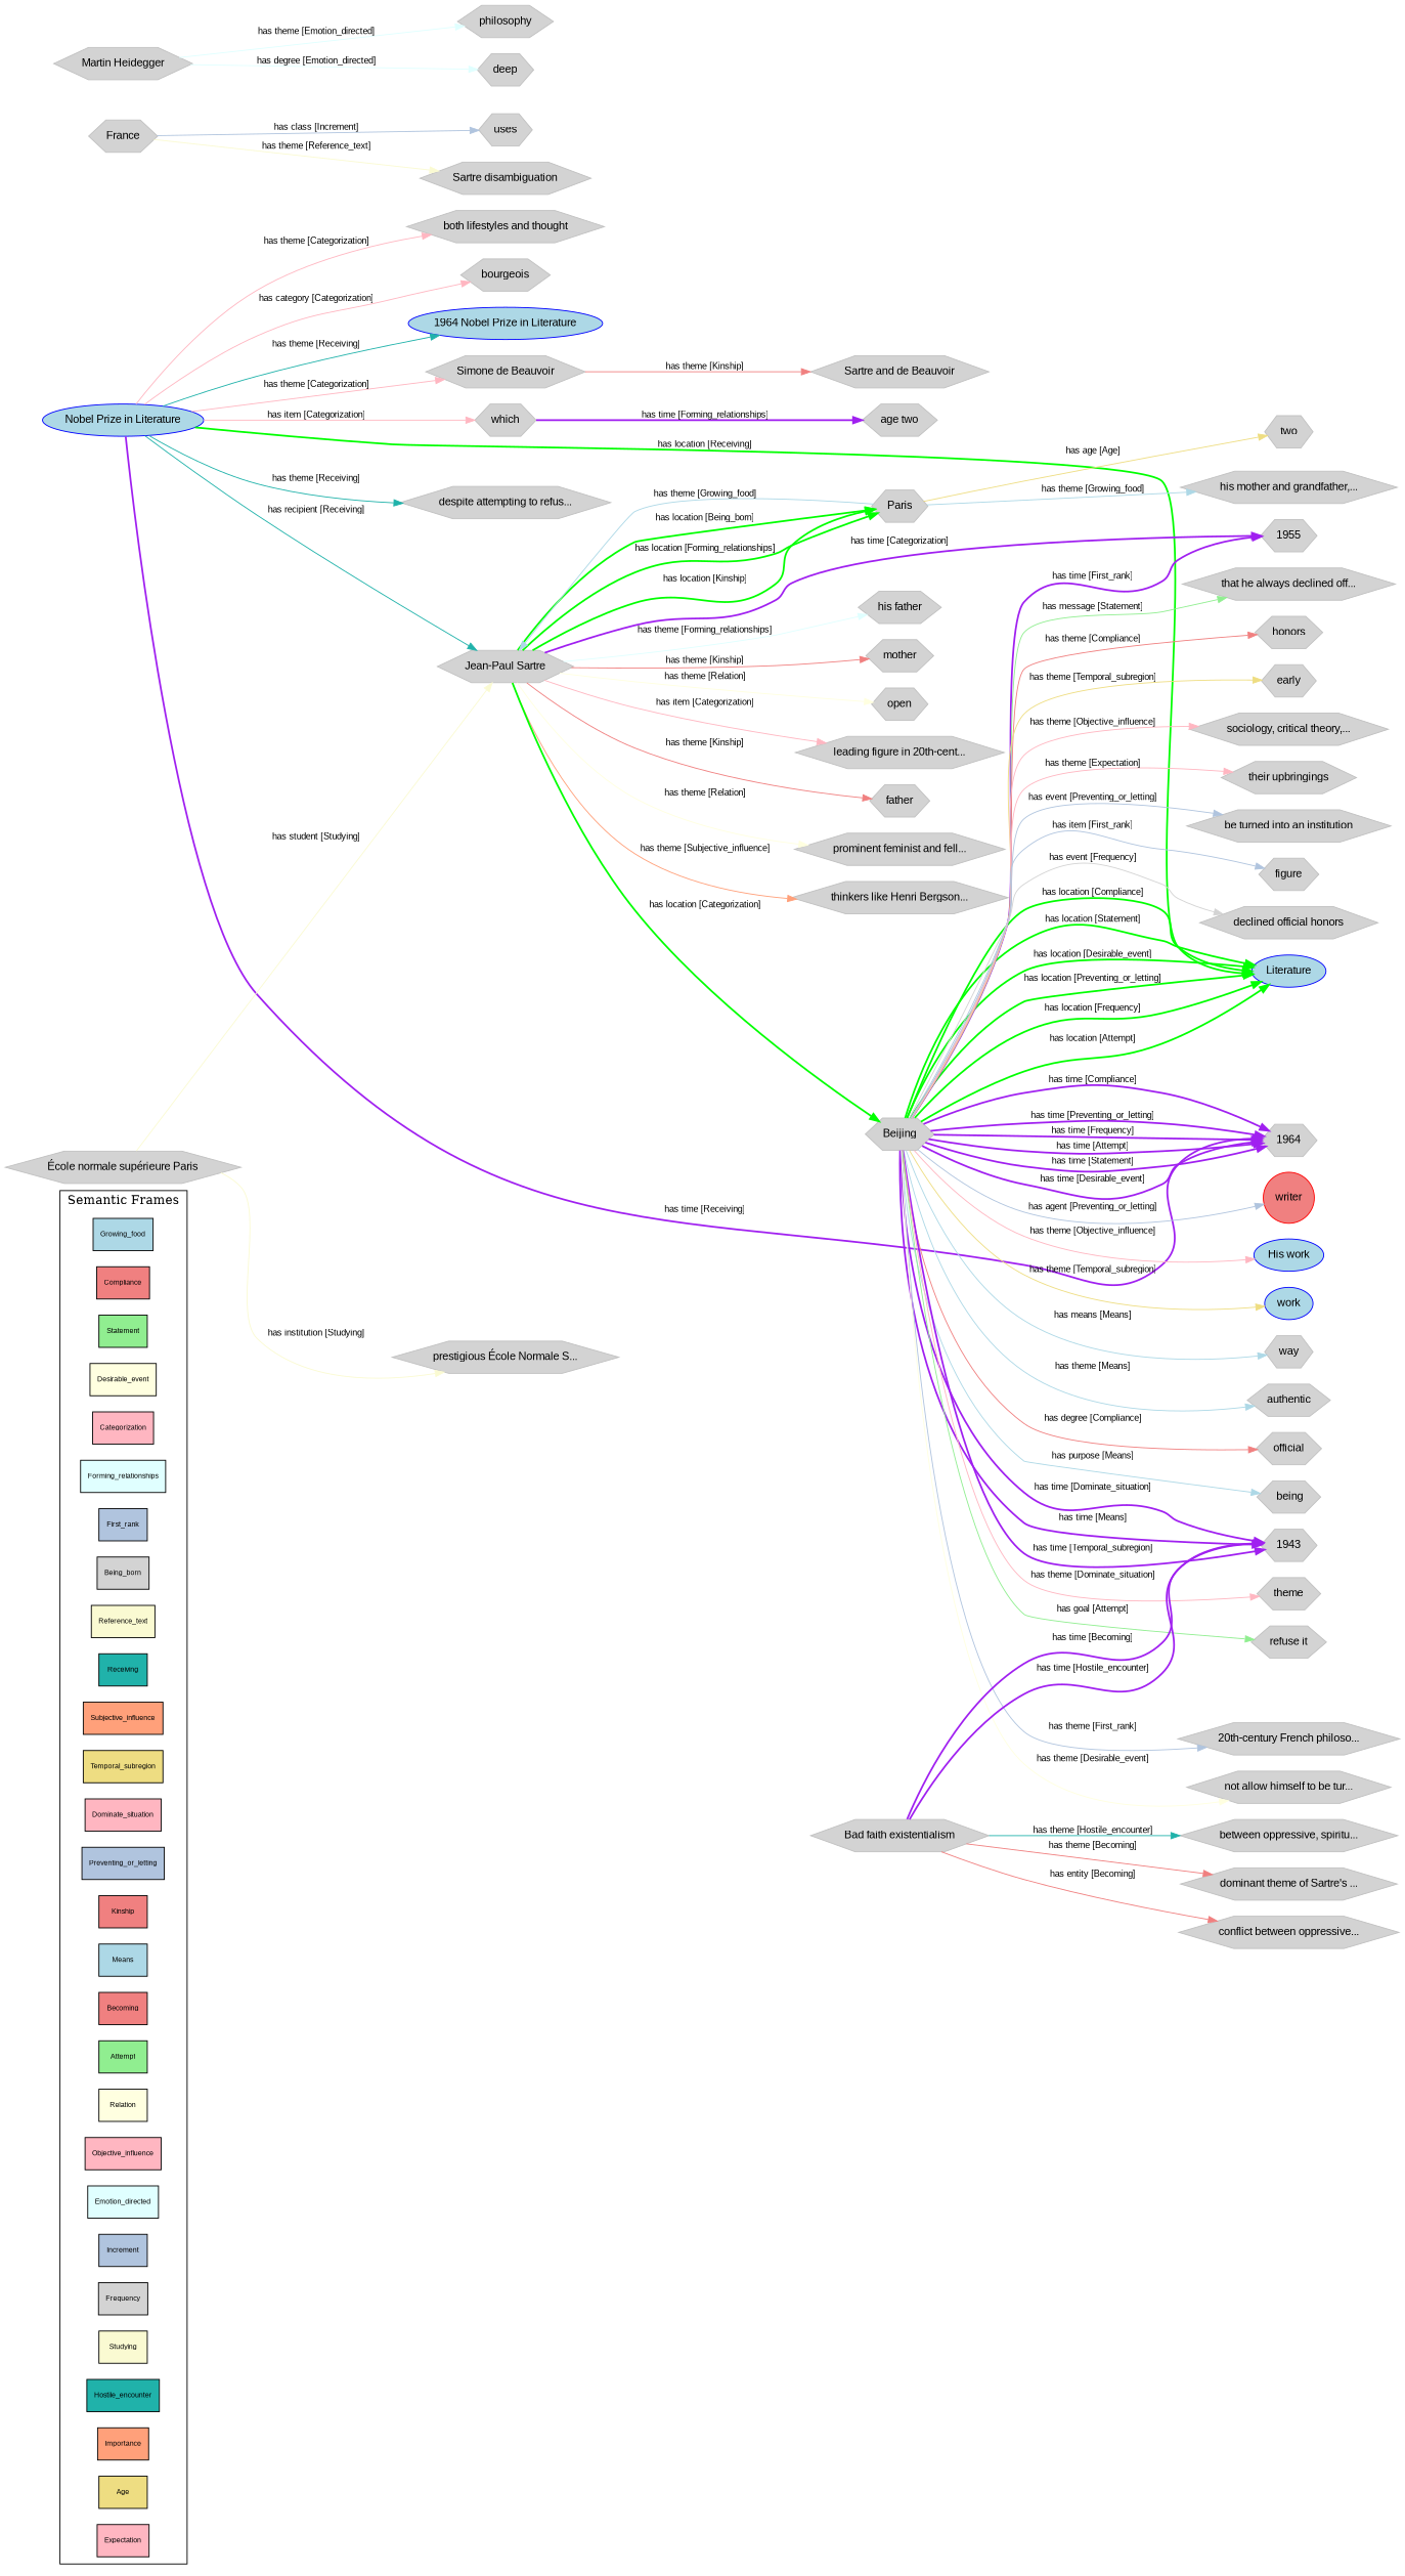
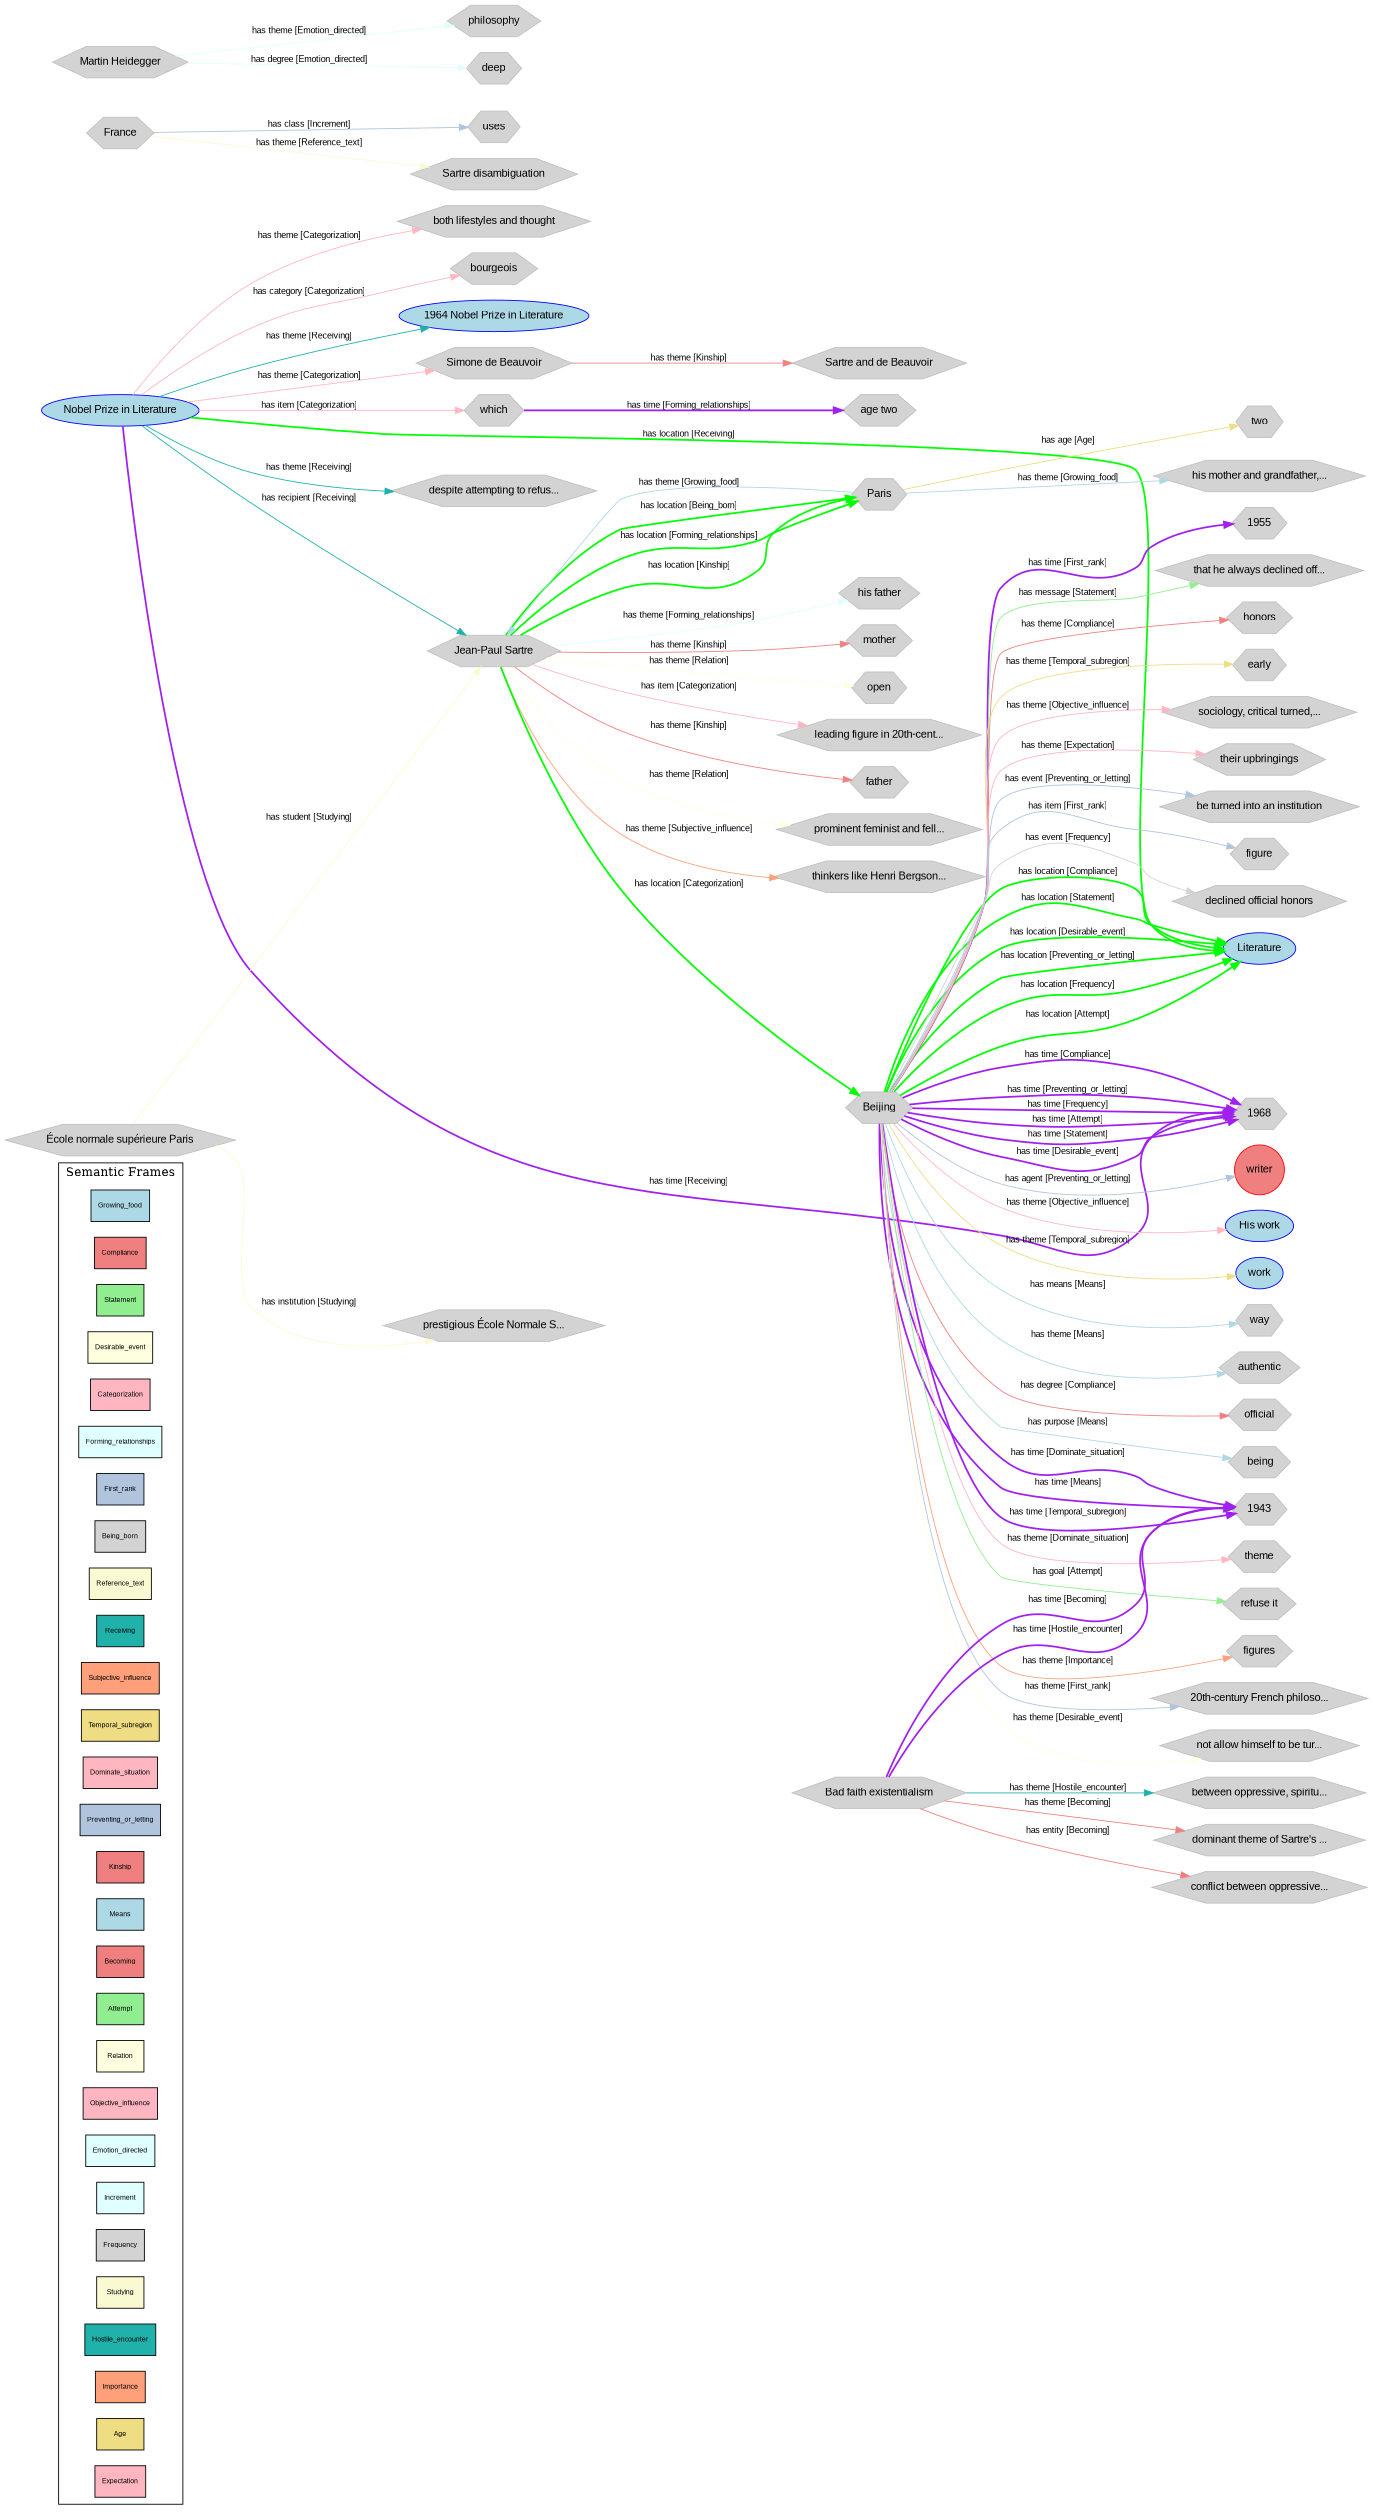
  digraph {
    bgcolor=white
    compound=true
    rankdir=LR
    node [fillcolor=lightgray fontname=Arial fontsize=12 shape=hexagon style=filled color=gray]
    edge [color=purple fontname=Arial fontsize=10 penwidth=1]
    n1 [fillcolor=lightblue fontsize=8 label=Growing_food shape=box color=""]
    n2 [fillcolor=lightcoral fontsize=8 label=Compliance shape=box color=""]
    n3 [fillcolor=lightgreen fontsize=8 label=Statement shape=box color=""]
    n4 [fillcolor=lightyellow fontsize=8 label=Desirable_event shape=box color=""]
    n5 [fillcolor=lightpink fontsize=8 label=Categorization shape=box color=""]
    n6 [fillcolor=lightcyan fontsize=8 label=Forming_relationships shape=box color=""]
    n7 [fillcolor=lightsteelblue fontsize=8 label=First_rank shape=box color=""]
    n8 [fontsize=8 label=Being_born shape=box color=""]
    n9 [fillcolor=lightgoldenrodyellow fontsize=8 label=Reference_text shape=box color=""]
    n10 [fillcolor=lightseagreen fontsize=8 label=Receiving shape=box color=""]
    n11 [fillcolor=lightsalmon fontsize=8 label=Subjective_influence shape=box color=""]
    n12 [fillcolor=lightgoldenrod fontsize=8 label=Temporal_subregion shape=box color=""]
    n13 [fillcolor=lightpink fontsize=8 label=Dominate_situation shape=box color=""]
    n14 [fillcolor=lightsteelblue fontsize=8 label=Preventing_or_letting shape=box color=""]
    n15 [fillcolor=lightcoral fontsize=8 label=Kinship shape=box color=""]
    n16 [fillcolor=lightblue fontsize=8 label=Means shape=box color=""]
    n17 [fillcolor=lightcoral fontsize=8 label=Becoming shape=box color=""]
    n18 [fillcolor=lightgreen fontsize=8 label=Attempt shape=box color=""]
    n19 [fillcolor=lightyellow fontsize=8 label=Relation shape=box color=""]
    n20 [fillcolor=lightpink fontsize=8 label=Objective_influence shape=box color=""]
    n21 [fillcolor=lightcyan fontsize=8 label=Emotion_directed shape=box color=""]
-   n22 [fillcolor=lightsteelblue fontsize=8 label=Increment shape=box color=""]
+   n22 [fillcolor=lightcyan fontsize=8 label=Increment shape=box color=""]
    n23 [fontsize=8 label=Frequency shape=box color=""]
    n24 [fillcolor=lightgoldenrodyellow fontsize=8 label=Studying shape=box color=""]
    n25 [fillcolor=lightseagreen fontsize=8 label=Hostile_encounter shape=box color=""]
    n26 [fillcolor=lightsalmon fontsize=8 label=Importance shape=box color=""]
    n27 [fillcolor=lightgoldenrod fontsize=8 label=Age shape=box color=""]
    n28 [fillcolor=lightpink fontsize=8 label=Expectation shape=box color=""]
    n29 [color=red fillcolor=lightcoral label=writer shape=circle]
    n30 [color=blue fillcolor=lightblue label="Nobel Prize in Literature" shape=ellipse]
    n31 [color=blue fillcolor=lightblue label="1964 Nobel Prize in Literature" shape=ellipse]
    n32 [color=blue fillcolor=lightblue label=Literature shape=ellipse]
    n33 [label="Simone de Beauvoir"]
    n34 [label=which]
-   n35 [label=1964]
+   n35 [label=1968]
    n36 [label="despite attempting to refus..."]
    n37 [label="Jean-Paul Sartre"]
    n38 [label="both lifestyles and thought"]
    n39 [label=bourgeois]
    n40 [label="Sartre and de Beauvoir"]
    n41 [label="age two"]
    n42 [label="his father"]
    n43 [label=mother]
    n44 [label=open]
    n45 [label=1955]
    n46 [label="leading figure in 20th-cent..."]
    n47 [label=father]
    n48 [label="prominent feminist and fell..."]
    n49 [label="thinkers like Henri Bergson..."]
    n50 [label=Beijing]
    n51 [label=Paris]
    n52 [color=blue fillcolor=lightblue label="His work" shape=ellipse]
    n53 [color=blue fillcolor=lightblue label=work shape=ellipse]
    n54 [label="dominant theme of Sartre's ..."]
    n55 [label=way]
    n56 [label=uses]
    n57 [label=France]
    n58 [label="Sartre disambiguation"]
    n59 [label="Martin Heidegger"]
    n60 [label=philosophy]
    n61 [label=deep]
    n62 [label=authentic]
    n63 [label=official]
    n64 [label=" being"]
    n65 [label=1943]
    n66 [label=theme]
    n67 [label="refuse it"]
    n68 [label="prestigious École Normale S..."]
+   n69 [label=figures]
    n70 [label="20th-century French philoso..."]
    n71 [label="not allow himself to be tur..."]
    n72 [label="that he always declined off..."]
    n73 [label=honors]
    n74 [label=early]
-   n75 [label="sociology, critical theory,..."]
+   n75 [label="sociology, critical turned,..."]
    n76 [label="their upbringings"]
    n77 [label="be turned into an institution"]
    n78 [label=figure]
    n79 [label="declined official honors"]
    n80 [label=two]
    n81 [label="his mother and grandfather,..."]
    n82 [label="conflict between oppressive..."]
    n83 [label="Bad faith existentialism"]
    n84 [label="between oppressive, spiritu..."]
    n85 [label="École normale supérieure Paris"]
    subgraph cluster_1 {
      subgraph sub_2 {
        color=red
        fillcolor=lightcoral
        label=People
        style=filled
      }
    }
    subgraph cluster_3 {
      subgraph sub_4 {
        color=green
        fillcolor=lightgreen
        label=Locations
        style=filled
      }
    }
    subgraph cluster_5 {
      subgraph sub_6 {
        color=orange
        fillcolor=lightyellow
        label=Events
        style=filled
      }
    }
    subgraph cluster_7 {
      subgraph sub_8 {
        color=blue
        fillcolor=lightblue
        label=Concepts
        style=filled
      }
    }
    subgraph cluster_9 {
      subgraph sub_10 {
        color=gray
        fillcolor=lightgray
        label=Other
        style=filled
      }
    }
    subgraph cluster_11 {
      color=black
      fillcolor=white
      label="Semantic Frames"
      rank=sink
      style=filled
      n1
      n2
      n3
      n4
      n5
      n6
      n7
      n8
      n9
      n10
      n11
      n12
      n13
      n14
      n15
      n16
      n17
      n18
      n19
      n20
      n21
      n22
      n23
      n24
      n25
      n26
      n27
      n28
    }
    n30 -> n31 [color=lightseagreen label="has theme [Receiving]"]
    n30 -> n32 [color=green label="has location [Receiving]" penwidth=2]
    n30 -> n33 [color=lightpink label="has theme [Categorization]"]
    n30 -> n34 [color=lightpink label="has item [Categorization]"]
    n30 -> n35 [label="has time [Receiving]" penwidth=2]
    n30 -> n36 [color=lightseagreen label="has theme [Receiving]"]
    n30 -> n37 [color=lightseagreen label="has recipient [Receiving]"]
    n30 -> n38 [color=lightpink label="has theme [Categorization]"]
    n30 -> n39 [color=lightpink label="has category [Categorization]"]
    n33 -> n40 [color=lightcoral label="has theme [Kinship]"]
    n34 -> n41 [label="has time [Forming_relationships]" penwidth=2]
    n37 -> n42 [color=lightcyan label="has theme [Forming_relationships]"]
    n37 -> n43 [color=lightcoral label="has theme [Kinship]"]
    n37 -> n44 [color=lightyellow label="has theme [Relation]"]
-   n37 -> n45 [label="has time [Categorization]" penwidth=2]
    n37 -> n46 [color=lightpink label="has item [Categorization]"]
    n37 -> n47 [color=lightcoral label="has theme [Kinship]"]
    n37 -> n48 [color=lightyellow label="has theme [Relation]"]
    n37 -> n49 [color=lightsalmon label="has theme [Subjective_influence]"]
    n37 -> n50 [color=green label="has location [Categorization]" penwidth=2]
    n37 -> n51 [color=green label="has location [Being_born]" penwidth=2]
    n37 -> n51 [color=green label="has location [Forming_relationships]" penwidth=2]
    n37 -> n51 [color=green label="has location [Kinship]" penwidth=2]
    n50 -> n29 [color=lightsteelblue label="has agent [Preventing_or_letting]"]
    n50 -> n32 [color=green label="has location [Compliance]" penwidth=2]
    n50 -> n32 [color=green label="has location [Statement]" penwidth=2]
    n50 -> n32 [color=green label="has location [Desirable_event]" penwidth=2]
    n50 -> n32 [color=green label="has location [Preventing_or_letting]" penwidth=2]
    n50 -> n32 [color=green label="has location [Frequency]" penwidth=2]
    n50 -> n32 [color=green label="has location [Attempt]" penwidth=2]
    n50 -> n35 [label="has time [Compliance]" penwidth=2]
    n50 -> n35 [label="has time [Preventing_or_letting]" penwidth=2]
    n50 -> n35 [label="has time [Frequency]" penwidth=2]
    n50 -> n35 [label="has time [Attempt]" penwidth=2]
    n50 -> n35 [label="has time [Statement]" penwidth=2]
    n50 -> n35 [label="has time [Desirable_event]" penwidth=2]
    n50 -> n45 [label="has time [First_rank]" penwidth=2]
    n50 -> n52 [color=lightpink label="has theme [Objective_influence]"]
    n50 -> n53 [color=lightgoldenrod label="has theme [Temporal_subregion]"]
    n50 -> n55 [color=lightblue label="has means [Means]"]
    n50 -> n62 [color=lightblue label="has theme [Means]"]
    n50 -> n63 [color=lightcoral label="has degree [Compliance]"]
    n50 -> n64 [color=lightblue label="has purpose [Means]"]
    n50 -> n65 [label="has time [Dominate_situation]" penwidth=2]
    n50 -> n65 [label="has time [Means]" penwidth=2]
    n50 -> n65 [label="has time [Temporal_subregion]" penwidth=2]
    n50 -> n66 [color=lightpink label="has theme [Dominate_situation]"]
    n50 -> n67 [color=lightgreen label="has goal [Attempt]"]
+   n50 -> n69 [color=lightsalmon label="has theme [Importance]"]
    n50 -> n70 [color=lightsteelblue label="has theme [First_rank]"]
    n50 -> n71 [color=lightyellow label="has theme [Desirable_event]"]
    n50 -> n72 [color=lightgreen label="has message [Statement]"]
    n50 -> n73 [color=lightcoral label="has theme [Compliance]"]
    n50 -> n74 [color=lightgoldenrod label="has theme [Temporal_subregion]"]
    n50 -> n75 [color=lightpink label="has theme [Objective_influence]"]
    n50 -> n76 [color=lightpink label="has theme [Expectation]"]
    n50 -> n77 [color=lightsteelblue label="has event [Preventing_or_letting]"]
    n50 -> n78 [color=lightsteelblue label="has item [First_rank]"]
    n50 -> n79 [color=lightgray label="has event [Frequency]"]
    n51 -> n37 [color=lightblue label="has theme [Growing_food]"]
    n51 -> n80 [color=lightgoldenrod label="has age [Age]"]
    n51 -> n81 [color=lightblue label="has theme [Growing_food]"]
    n57 -> n56 [color=lightsteelblue label="has class [Increment]"]
    n57 -> n58 [color=lightgoldenrodyellow label="has theme [Reference_text]"]
    n59 -> n60 [color=lightcyan label="has theme [Emotion_directed]"]
    n59 -> n61 [color=lightcyan label="has degree [Emotion_directed]"]
    n83 -> n54 [color=lightcoral label="has theme [Becoming]"]
    n83 -> n65 [label="has time [Hostile_encounter]" penwidth=2]
    n83 -> n65 [label="has time [Becoming]" penwidth=2]
    n83 -> n82 [color=lightcoral label="has entity [Becoming]"]
    n83 -> n84 [color=lightseagreen label="has theme [Hostile_encounter]"]
    n85 -> n37 [color=lightgoldenrodyellow label="has student [Studying]"]
    n85 -> n68 [color=lightgoldenrodyellow label="has institution [Studying]"]
  }
